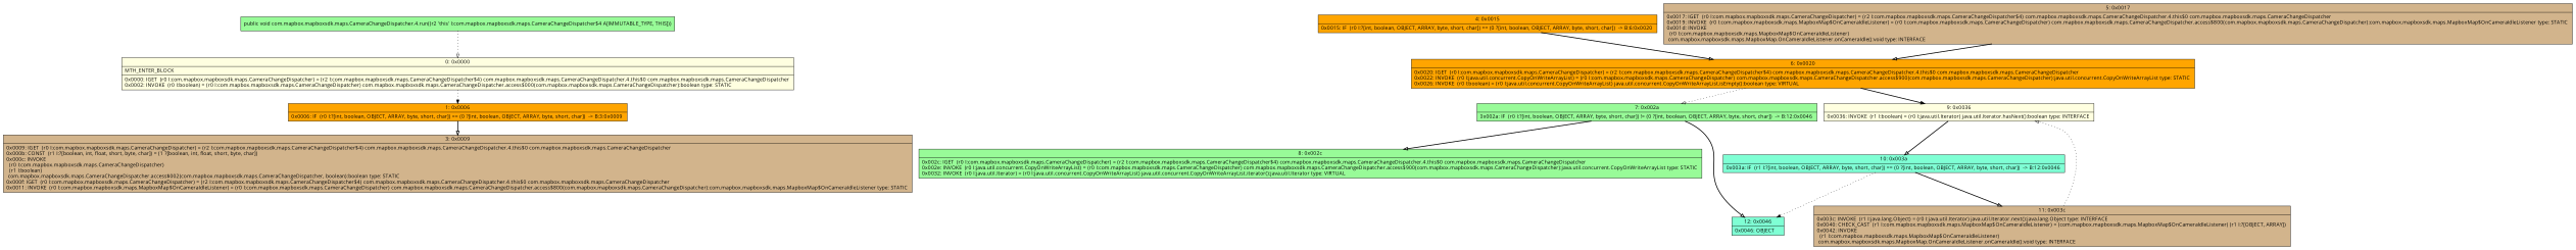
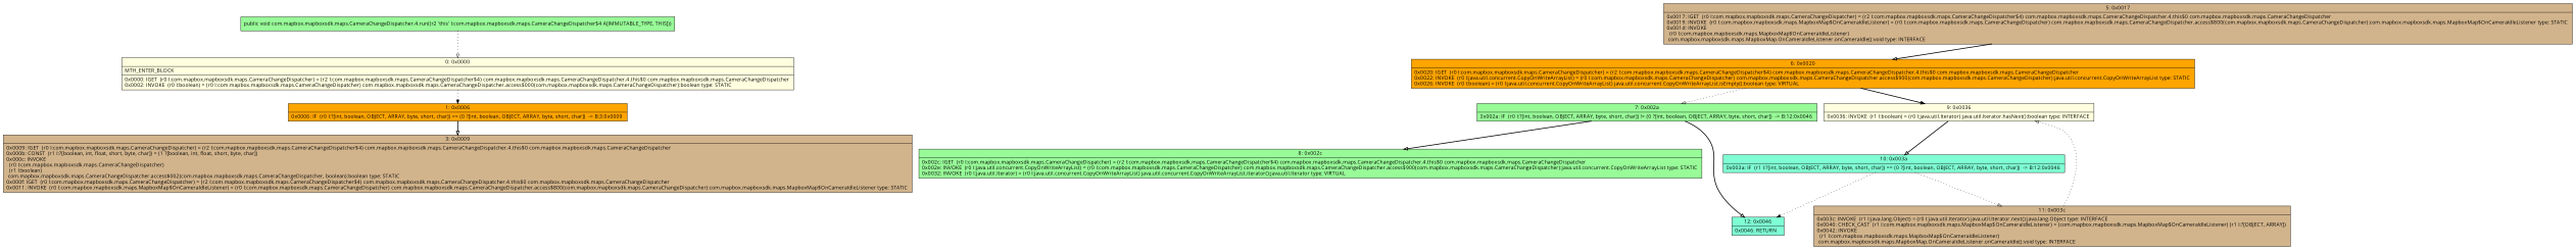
  digraph {
    fontname="Open Sans"
    node [fillcolor=orange fontname="Open Sans" shape=record style=filled]
    edge [arrowhead=onormal fontname="Open Sans" style=bold]
    n1 [fillcolor=lightyellow label="{0\:\ 0x0000|MTH_ENTER_BLOCK\l|0x0000: IGET  (r0 I:com.mapbox.mapboxsdk.maps.CameraChangeDispatcher) = (r2 I:com.mapbox.mapboxsdk.maps.CameraChangeDispatcher$4) com.mapbox.mapboxsdk.maps.CameraChangeDispatcher.4.this$0 com.mapbox.mapboxsdk.maps.CameraChangeDispatcher \l0x0002: INVOKE  (r0 I:boolean) = (r0 I:com.mapbox.mapboxsdk.maps.CameraChangeDispatcher) com.mapbox.mapboxsdk.maps.CameraChangeDispatcher.access$000(com.mapbox.mapboxsdk.maps.CameraChangeDispatcher):boolean type: STATIC \l}"]
    n2 [label="{1\:\ 0x0006|0x0006: IF  (r0 I:?[int, boolean, OBJECT, ARRAY, byte, short, char]) == (0 ?[int, boolean, OBJECT, ARRAY, byte, short, char])  \-\> B:3:0x0009 \l}"]
    n3 [fillcolor=tan label="{3\:\ 0x0009|0x0009: IGET  (r0 I:com.mapbox.mapboxsdk.maps.CameraChangeDispatcher) = (r2 I:com.mapbox.mapboxsdk.maps.CameraChangeDispatcher$4) com.mapbox.mapboxsdk.maps.CameraChangeDispatcher.4.this$0 com.mapbox.mapboxsdk.maps.CameraChangeDispatcher \l0x000b: CONST  (r1 I:?[boolean, int, float, short, byte, char]) = (1 ?[boolean, int, float, short, byte, char]) \l0x000c: INVOKE  \l  (r0 I:com.mapbox.mapboxsdk.maps.CameraChangeDispatcher)\l  (r1 I:boolean)\l com.mapbox.mapboxsdk.maps.CameraChangeDispatcher.access$002(com.mapbox.mapboxsdk.maps.CameraChangeDispatcher, boolean):boolean type: STATIC \l0x000f: IGET  (r0 I:com.mapbox.mapboxsdk.maps.CameraChangeDispatcher) = (r2 I:com.mapbox.mapboxsdk.maps.CameraChangeDispatcher$4) com.mapbox.mapboxsdk.maps.CameraChangeDispatcher.4.this$0 com.mapbox.mapboxsdk.maps.CameraChangeDispatcher \l0x0011: INVOKE  (r0 I:com.mapbox.mapboxsdk.maps.MapboxMap$OnCameraIdleListener) = (r0 I:com.mapbox.mapboxsdk.maps.CameraChangeDispatcher) com.mapbox.mapboxsdk.maps.CameraChangeDispatcher.access$800(com.mapbox.mapboxsdk.maps.CameraChangeDispatcher):com.mapbox.mapboxsdk.maps.MapboxMap$OnCameraIdleListener type: STATIC \l}"]
-   n4 [label="{4\:\ 0x0015|0x0015: IF  (r0 I:?[int, boolean, OBJECT, ARRAY, byte, short, char]) == (0 ?[int, boolean, OBJECT, ARRAY, byte, short, char])  \-\> B:6:0x0020 \l}"]
    n5 [label="{6\:\ 0x0020|0x0020: IGET  (r0 I:com.mapbox.mapboxsdk.maps.CameraChangeDispatcher) = (r2 I:com.mapbox.mapboxsdk.maps.CameraChangeDispatcher$4) com.mapbox.mapboxsdk.maps.CameraChangeDispatcher.4.this$0 com.mapbox.mapboxsdk.maps.CameraChangeDispatcher \l0x0022: INVOKE  (r0 I:java.util.concurrent.CopyOnWriteArrayList) = (r0 I:com.mapbox.mapboxsdk.maps.CameraChangeDispatcher) com.mapbox.mapboxsdk.maps.CameraChangeDispatcher.access$900(com.mapbox.mapboxsdk.maps.CameraChangeDispatcher):java.util.concurrent.CopyOnWriteArrayList type: STATIC \l0x0026: INVOKE  (r0 I:boolean) = (r0 I:java.util.concurrent.CopyOnWriteArrayList) java.util.concurrent.CopyOnWriteArrayList.isEmpty():boolean type: VIRTUAL \l}"]
    n6 [fillcolor=tan label="{5\:\ 0x0017|0x0017: IGET  (r0 I:com.mapbox.mapboxsdk.maps.CameraChangeDispatcher) = (r2 I:com.mapbox.mapboxsdk.maps.CameraChangeDispatcher$4) com.mapbox.mapboxsdk.maps.CameraChangeDispatcher.4.this$0 com.mapbox.mapboxsdk.maps.CameraChangeDispatcher \l0x0019: INVOKE  (r0 I:com.mapbox.mapboxsdk.maps.MapboxMap$OnCameraIdleListener) = (r0 I:com.mapbox.mapboxsdk.maps.CameraChangeDispatcher) com.mapbox.mapboxsdk.maps.CameraChangeDispatcher.access$800(com.mapbox.mapboxsdk.maps.CameraChangeDispatcher):com.mapbox.mapboxsdk.maps.MapboxMap$OnCameraIdleListener type: STATIC \l0x001d: INVOKE  \l  (r0 I:com.mapbox.mapboxsdk.maps.MapboxMap$OnCameraIdleListener)\l com.mapbox.mapboxsdk.maps.MapboxMap.OnCameraIdleListener.onCameraIdle():void type: INTERFACE \l}"]
    n7 [fillcolor=palegreen label="{7\:\ 0x002a|0x002a: IF  (r0 I:?[int, boolean, OBJECT, ARRAY, byte, short, char]) != (0 ?[int, boolean, OBJECT, ARRAY, byte, short, char])  \-\> B:12:0x0046 \l}"]
    n8 [fillcolor=lightyellow label="{9\:\ 0x0036|0x0036: INVOKE  (r1 I:boolean) = (r0 I:java.util.Iterator) java.util.Iterator.hasNext():boolean type: INTERFACE \l}"]
    n9 [fillcolor=palegreen label="{8\:\ 0x002c|0x002c: IGET  (r0 I:com.mapbox.mapboxsdk.maps.CameraChangeDispatcher) = (r2 I:com.mapbox.mapboxsdk.maps.CameraChangeDispatcher$4) com.mapbox.mapboxsdk.maps.CameraChangeDispatcher.4.this$0 com.mapbox.mapboxsdk.maps.CameraChangeDispatcher \l0x002e: INVOKE  (r0 I:java.util.concurrent.CopyOnWriteArrayList) = (r0 I:com.mapbox.mapboxsdk.maps.CameraChangeDispatcher) com.mapbox.mapboxsdk.maps.CameraChangeDispatcher.access$900(com.mapbox.mapboxsdk.maps.CameraChangeDispatcher):java.util.concurrent.CopyOnWriteArrayList type: STATIC \l0x0032: INVOKE  (r0 I:java.util.Iterator) = (r0 I:java.util.concurrent.CopyOnWriteArrayList) java.util.concurrent.CopyOnWriteArrayList.iterator():java.util.Iterator type: VIRTUAL \l}"]
-   n10 [fillcolor=aquamarine label="{12\:\ 0x0046|0x0046: OBJECT   \l}"]
+   n10 [fillcolor=aquamarine label="{12\:\ 0x0046|0x0046: RETURN   \l}"]
    n11 [fillcolor=aquamarine label="{10\:\ 0x003a|0x003a: IF  (r1 I:?[int, boolean, OBJECT, ARRAY, byte, short, char]) == (0 ?[int, boolean, OBJECT, ARRAY, byte, short, char])  \-\> B:12:0x0046 \l}"]
    n12 [fillcolor=tan label="{11\:\ 0x003c|0x003c: INVOKE  (r1 I:java.lang.Object) = (r0 I:java.util.Iterator) java.util.Iterator.next():java.lang.Object type: INTERFACE \l0x0040: CHECK_CAST  (r1 I:com.mapbox.mapboxsdk.maps.MapboxMap$OnCameraIdleListener) = (com.mapbox.mapboxsdk.maps.MapboxMap$OnCameraIdleListener) (r1 I:?[OBJECT, ARRAY]) \l0x0042: INVOKE  \l  (r1 I:com.mapbox.mapboxsdk.maps.MapboxMap$OnCameraIdleListener)\l com.mapbox.mapboxsdk.maps.MapboxMap.OnCameraIdleListener.onCameraIdle():void type: INTERFACE \l}"]
    n13 [fillcolor=palegreen label="{public void com.mapbox.mapboxsdk.maps.CameraChangeDispatcher.4.run((r2 'this' I:com.mapbox.mapboxsdk.maps.CameraChangeDispatcher$4 A[IMMUTABLE_TYPE, THIS])) }"]
    n1 -> n2 [arrowhead=normal style=dotted]
    n2 -> n3
-   n4 -> n5
    n5 -> n7 [style=dotted]
    n5 -> n8 [arrowhead=normal]
    n6 -> n5
    n7 -> n9
    n7 -> n10
    n8 -> n11
    n11 -> n10 [arrowhead=normal style=dotted]
-   n11 -> n12
+   n11 -> n12 [style=dotted]
    n12 -> n8 [style=dotted]
    n13 -> n1 [style=dotted]
  }
